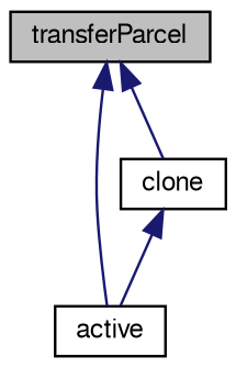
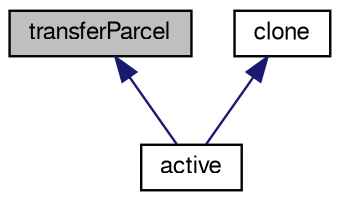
  digraph {
    rankdir=TB
    node [color=black fontname=FreeSans fontsize=10 shape=record]
    edge [color=midnightblue dir=back fontname=FreeSans fontsize=10 labelfontname=FreeSans labelfontsize=10 style=solid]
    n1 [fillcolor=grey75 fontcolor=black height=0.2 label=transferParcel style=filled width=0.4]
    n2 [height=0.2 label=active width=0.4]
    n3 [height=0.2 label=clone width=0.4]
    n1 -> n2
-   n1 -> n3
    n3 -> n2
  }
